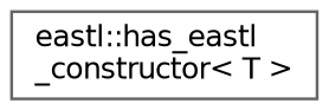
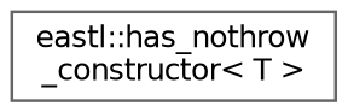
  digraph {
    rankdir=TB
-   n1 [color=grey40 fillcolor=white fontname=Helvetica fontsize=10 height=0.2 label="eastl::has_eastl\l_constructor\< T \>" shape=box style=filled width=0.4]
+   n1 [color=grey40 fillcolor=white fontname=Helvetica fontsize=10 height=0.2 label="eastl::has_nothrow\l_constructor\< T \>" shape=box style=filled width=0.4]
  }
